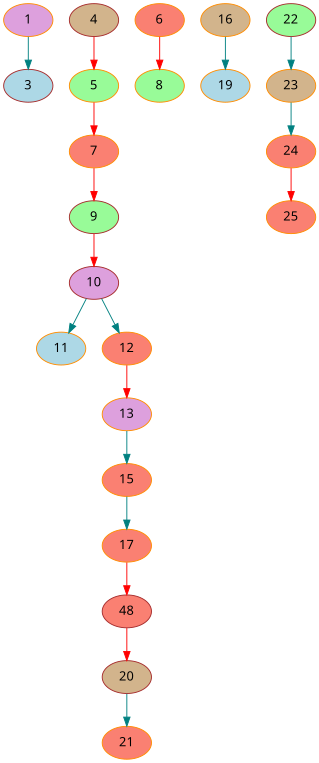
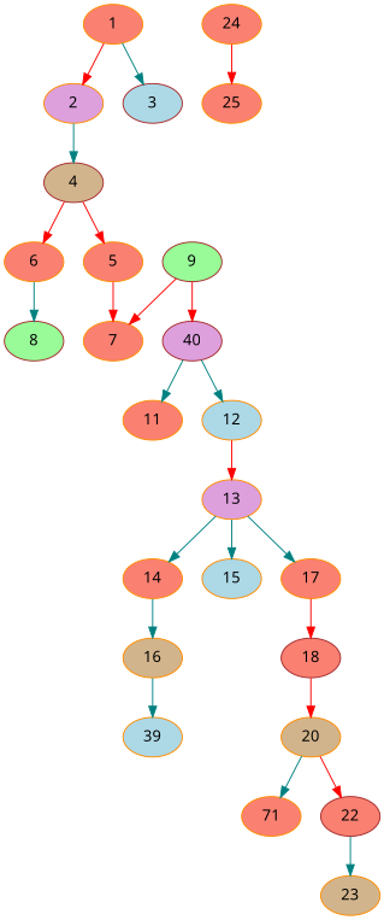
  digraph {
    fontname="Noto Sans"
    node [alpha=0.07 color=darkorange fillcolor=salmon fontname="Noto Sans" style=filled]
    edge [color=red fontname="Noto Sans"]
-   1 [alpha=0.05 expect_size=26276864 fillcolor=plum]
+   1 [alpha=0.05 expect_size=26276864]
+   2 [alpha=0.11 expect_size=36666368 fillcolor=plum]
    3 [alpha=0.04 color=brown expect_size=12823552 fillcolor=lightblue]
    4 [alpha=0.08 color=brown expect_size=39830528 fillcolor=tan]
-   5 [alpha=0.14 expect_size=31186944 fillcolor=palegreen]
+   5 [alpha=0.14 expect_size=31186944]
    6 [expect_size=29722624]
    7 [alpha=0.12 expect_size=12587008]
-   8 [alpha=0.06 expect_size=39890944 fillcolor=palegreen]
+   8 [alpha=0.06 color=brown expect_size=39890944 fillcolor=palegreen]
    9 [alpha=0.09 color=brown expect_size=35983360 fillcolor=palegreen]
-   10 [alpha=0.17 color=brown expect_size=35160064 fillcolor=plum]
-   11 [alpha=0.08 expect_size=32605184 fillcolor=lightblue]
-   12 [alpha=0.04 expect_size=43744256]
+   10 [alpha=0.17 color=brown expect_size=35160064 fillcolor=plum label=40]
+   11 [alpha=0.08 expect_size=32605184]
+   12 [alpha=0.04 expect_size=43744256 fillcolor=lightblue]
    13 [alpha=0.12 expect_size=22974464 fillcolor=plum]
-   15 [alpha=0.17 expect_size=51295232]
+   14 [alpha=0.06 expect_size=31815680]
+   15 [alpha=0.17 expect_size=51295232 fillcolor=lightblue]
    16 [alpha=0.10 expect_size=36431872 fillcolor=tan]
    17 [alpha=0.10 expect_size=5690368]
-   19 [alpha=0.15 expect_size=48165888 fillcolor=lightblue]
-   18 [alpha=0.13 color=brown expect_size=33796096 label=48]
-   20 [color=brown expect_size=21883904 fillcolor=tan]
-   21 [expect_size=13648896]
-   22 [alpha=0.01 color=brown expect_size=32590848 fillcolor=palegreen]
+   19 [alpha=0.15 expect_size=48165888 fillcolor=lightblue label=39]
+   18 [alpha=0.13 color=brown expect_size=33796096]
+   20 [expect_size=21883904 fillcolor=tan]
+   21 [expect_size=13648896 label=71]
+   22 [alpha=0.01 color=brown expect_size=32590848]
    23 [alpha=0.18 expect_size=42994688 fillcolor=tan]
    24 [alpha=0.09 expect_size=23980032]
    25 [alpha=0.12 expect_size=37160960]
+   1 -> 2
    1 -> 3 [color=teal]
+   2 -> 4 [color=teal]
    4 -> 5
+   4 -> 6
    5 -> 7
-   6 -> 8
-   7 -> 9
+   6 -> 8 [color=teal]
+   9 -> 7
    9 -> 10
    10 -> 11 [color=teal]
    10 -> 12 [color=teal]
    12 -> 13
+   13 -> 14 [color=teal]
    13 -> 15 [color=teal]
-   15 -> 17 [color=teal]
+   14 -> 16 [color=teal]
+   13 -> 17 [color=teal]
    16 -> 19 [color=teal]
    17 -> 18
    18 -> 20
    20 -> 21 [color=teal]
+   20 -> 22
    22 -> 23 [color=teal]
-   23 -> 24 [color=teal]
    24 -> 25
  }
